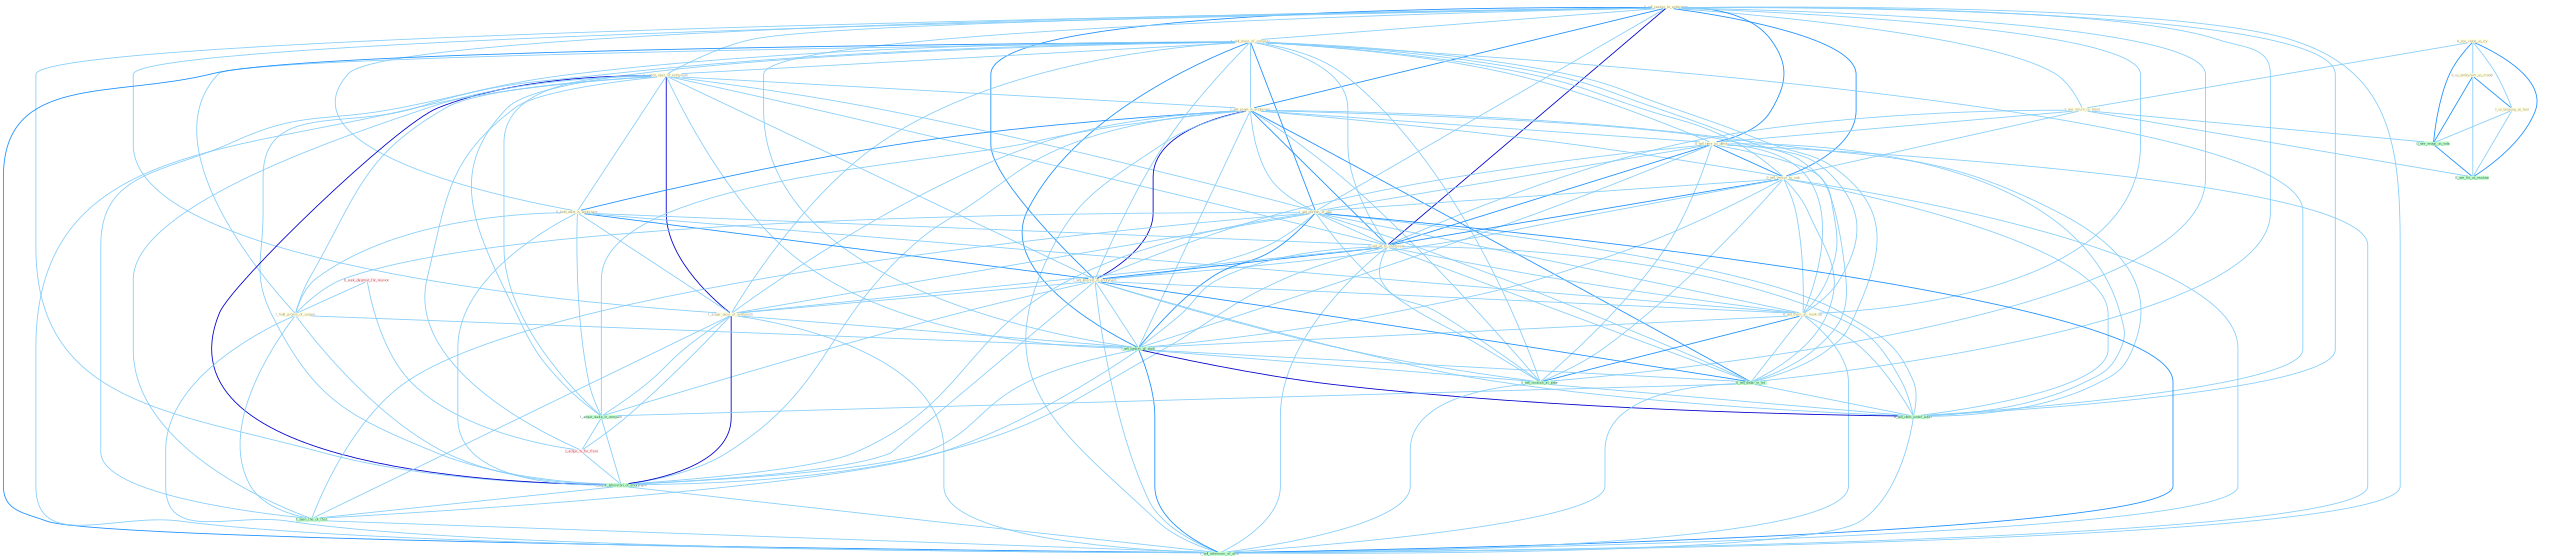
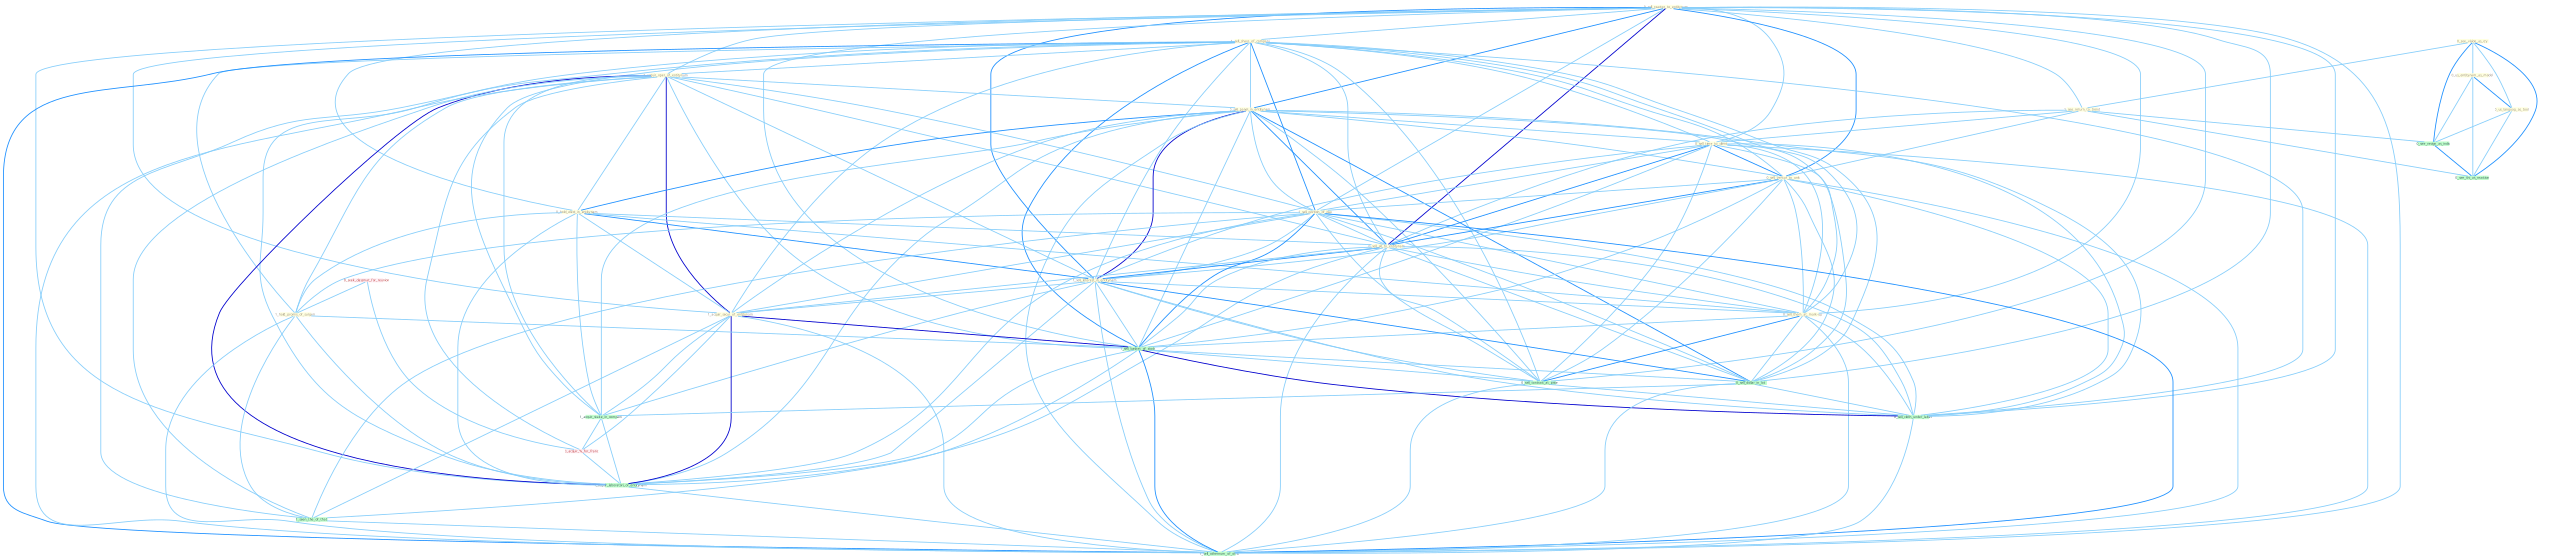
  graph {
    fontname=Ubuntu
    node [color="#ffffe0" fixedsize=true fontcolor="#8b7d6b" fontname=Ubuntu fontsize=4 shape=polygon style=filled]
    edge [color="#87cefa" fontname=Ubuntu w=1]
    "0_sell_reactor_to_entitynam " [height=.06 width=.5]
    "1_sell_share_of_compani " [height=.06 width=.5]
    "0_see_vision_as_cry " [height=.06 width=.5]
    "1_see_return_to_trend " [height=.06 width=.5]
    "1_acquir_oper_of_entitynam " [height=.06 width=.5]
    "0_sell_panel_in_entitynam " [height=.06 width=.5]
    "0_us_entitynam_as_model " [height=.06 width=.5]
    "0_sell_time_to_client " [height=.06 width=.5]
    "0_sell_ventur_to_unit " [height=.06 width=.5]
    "0_hold_elect_in_entitynam " [height=.06 width=.5]
    "0_us_languag_as_tool " [height=.06 width=.5]
    "1_sell_portion_of_issu " [height=.06 width=.5]
    "0_sell_all_to_entitynam " [height=.06 width=.5]
    "1_sell_interest_in_entitynam " [height=.06 width=.5]
    "1_acquir_secur_of_entitynam " [height=.06 width=.5]
    "1_hold_promis_of_surgeri " [height=.06 width=.5]
    "0_sell_them_at_mark-up " [height=.06 width=.5]
    "0_seek_classmat_for_reunion " [color="#fff0f5" fontcolor="#b22222" height=.06 width=.5]
    "0_acquir_%_for_franc " [color="#fff0f5" fontcolor="#b22222" height=.06 width=.5]
    "1_sell_basket_of_stock " [color="#BDFCC9" fontcolor="#2f4f4f" height=.06 width=.5]
    "0_sell_dollar_in_lot " [color="#BDFCC9" fontcolor="#2f4f4f" height=.06 width=.5]
    "0_sell_contract_at_price " [color="#BDFCC9" fontcolor="#2f4f4f" height=.06 width=.5]
    "1_acquir_laboratori_of_entitynam " [color="#BDFCC9" fontcolor="#2f4f4f" height=.06 width=.5]
    "0_sell_cloth_under_label " [color="#BDFCC9" fontcolor="#2f4f4f" height=.06 width=.5]
    "1_sell_othernum_of_offic " [color="#BDFCC9" fontcolor="#2f4f4f" height=.06 width=.5]
    "1_acquir_stake_in_compani " [color="#BDFCC9" fontcolor="#2f4f4f" height=.06 width=.5]
    "1_seen_the_of_that " [color="#BDFCC9" fontcolor="#2f4f4f" height=.06 width=.5]
    "0_see_resign_as_indic " [color="#BDFCC9" fontcolor="#2f4f4f" height=.06 width=.5]
    "0_see_thi_as_reaction " [color="#BDFCC9" fontcolor="#2f4f4f" height=.06 width=.5]
    subgraph sub_1 {
      "0_sell_reactor_to_entitynam "
      "1_sell_share_of_compani "
      "0_see_vision_as_cry "
      "1_see_return_to_trend "
      "1_acquir_oper_of_entitynam "
      "0_sell_panel_in_entitynam "
      "0_us_entitynam_as_model "
      "0_sell_time_to_client "
      "0_sell_ventur_to_unit "
      "0_hold_elect_in_entitynam "
      "0_us_languag_as_tool "
      "1_sell_portion_of_issu "
      "0_sell_all_to_entitynam "
      "1_sell_interest_in_entitynam "
      "1_acquir_secur_of_entitynam "
      "1_hold_promis_of_surgeri "
      "0_sell_them_at_mark-up "
    }
    subgraph sub_2 {
      "0_seek_classmat_for_reunion "
      "0_acquir_%_for_franc "
    }
    "0_sell_reactor_to_entitynam " -- "1_sell_share_of_compani "
    "0_sell_reactor_to_entitynam " -- "1_see_return_to_trend "
    "0_sell_reactor_to_entitynam " -- "1_acquir_oper_of_entitynam "
    "0_sell_reactor_to_entitynam " -- "0_sell_panel_in_entitynam " [color="#1e90ff" w=2]
-   "0_sell_reactor_to_entitynam " -- "0_sell_time_to_client " [color="#1e90ff" w=2]
+   "0_sell_reactor_to_entitynam " -- "0_sell_time_to_client " [w=2]
    "0_sell_reactor_to_entitynam " -- "0_sell_ventur_to_unit " [color="#1e90ff" w=2]
    "0_sell_reactor_to_entitynam " -- "0_hold_elect_in_entitynam "
    "0_sell_reactor_to_entitynam " -- "1_sell_portion_of_issu "
    "0_sell_reactor_to_entitynam " -- "0_sell_all_to_entitynam " [color="#0000cd" w=3]
    "0_sell_reactor_to_entitynam " -- "1_sell_interest_in_entitynam " [color="#1e90ff" w=2]
    "0_sell_reactor_to_entitynam " -- "1_acquir_secur_of_entitynam "
    "0_sell_reactor_to_entitynam " -- "0_sell_them_at_mark-up "
    "0_sell_reactor_to_entitynam " -- "1_sell_basket_of_stock "
    "0_sell_reactor_to_entitynam " -- "0_sell_dollar_in_lot "
    "0_sell_reactor_to_entitynam " -- "0_sell_contract_at_price "
    "0_sell_reactor_to_entitynam " -- "1_acquir_laboratori_of_entitynam "
    "0_sell_reactor_to_entitynam " -- "0_sell_cloth_under_label "
    "0_sell_reactor_to_entitynam " -- "1_sell_othernum_of_offic "
    "1_sell_share_of_compani " -- "1_acquir_oper_of_entitynam "
    "1_sell_share_of_compani " -- "0_sell_panel_in_entitynam "
    "1_sell_share_of_compani " -- "0_sell_time_to_client "
    "1_sell_share_of_compani " -- "0_sell_ventur_to_unit "
    "1_sell_share_of_compani " -- "1_sell_portion_of_issu " [color="#1e90ff" w=2]
    "1_sell_share_of_compani " -- "0_sell_all_to_entitynam "
    "1_sell_share_of_compani " -- "1_sell_interest_in_entitynam "
    "1_sell_share_of_compani " -- "1_acquir_secur_of_entitynam "
    "1_sell_share_of_compani " -- "1_hold_promis_of_surgeri "
    "1_sell_share_of_compani " -- "0_sell_them_at_mark-up "
    "1_sell_share_of_compani " -- "1_sell_basket_of_stock " [color="#1e90ff" w=2]
    "1_sell_share_of_compani " -- "0_sell_dollar_in_lot "
    "1_sell_share_of_compani " -- "0_sell_contract_at_price "
    "1_sell_share_of_compani " -- "1_acquir_laboratori_of_entitynam "
    "1_sell_share_of_compani " -- "0_sell_cloth_under_label "
    "1_sell_share_of_compani " -- "1_sell_othernum_of_offic " [color="#1e90ff" w=2]
    "1_sell_share_of_compani " -- "1_acquir_stake_in_compani "
    "1_sell_share_of_compani " -- "1_seen_the_of_that "
    "0_see_vision_as_cry " -- "1_see_return_to_trend "
    "0_see_vision_as_cry " -- "0_us_entitynam_as_model "
    "0_see_vision_as_cry " -- "0_us_languag_as_tool "
    "0_see_vision_as_cry " -- "0_see_resign_as_indic " [color="#1e90ff" w=2]
    "0_see_vision_as_cry " -- "0_see_thi_as_reaction " [color="#1e90ff" w=2]
    "1_see_return_to_trend " -- "0_sell_time_to_client "
    "1_see_return_to_trend " -- "0_sell_ventur_to_unit "
    "1_see_return_to_trend " -- "0_sell_all_to_entitynam "
    "1_see_return_to_trend " -- "0_see_resign_as_indic "
    "1_see_return_to_trend " -- "0_see_thi_as_reaction "
    "1_acquir_oper_of_entitynam " -- "0_sell_panel_in_entitynam "
    "1_acquir_oper_of_entitynam " -- "0_hold_elect_in_entitynam "
    "1_acquir_oper_of_entitynam " -- "1_sell_portion_of_issu "
    "1_acquir_oper_of_entitynam " -- "0_sell_all_to_entitynam "
    "1_acquir_oper_of_entitynam " -- "1_sell_interest_in_entitynam "
    "1_acquir_oper_of_entitynam " -- "1_acquir_secur_of_entitynam " [color="#0000cd" w=3]
    "1_acquir_oper_of_entitynam " -- "1_hold_promis_of_surgeri "
    "1_acquir_oper_of_entitynam " -- "0_acquir_%_for_franc "
    "1_acquir_oper_of_entitynam " -- "1_sell_basket_of_stock "
    "1_acquir_oper_of_entitynam " -- "1_acquir_laboratori_of_entitynam " [color="#0000cd" w=3]
    "1_acquir_oper_of_entitynam " -- "1_sell_othernum_of_offic "
    "1_acquir_oper_of_entitynam " -- "1_acquir_stake_in_compani "
    "1_acquir_oper_of_entitynam " -- "1_seen_the_of_that "
    "0_sell_panel_in_entitynam " -- "0_sell_time_to_client "
    "0_sell_panel_in_entitynam " -- "0_sell_ventur_to_unit "
    "0_sell_panel_in_entitynam " -- "0_hold_elect_in_entitynam " [color="#1e90ff" w=2]
    "0_sell_panel_in_entitynam " -- "1_sell_portion_of_issu "
    "0_sell_panel_in_entitynam " -- "0_sell_all_to_entitynam " [color="#1e90ff" w=2]
    "0_sell_panel_in_entitynam " -- "1_sell_interest_in_entitynam " [color="#0000cd" w=3]
    "0_sell_panel_in_entitynam " -- "1_acquir_secur_of_entitynam "
    "0_sell_panel_in_entitynam " -- "0_sell_them_at_mark-up "
    "0_sell_panel_in_entitynam " -- "1_sell_basket_of_stock "
    "0_sell_panel_in_entitynam " -- "0_sell_dollar_in_lot " [color="#1e90ff" w=2]
    "0_sell_panel_in_entitynam " -- "0_sell_contract_at_price "
    "0_sell_panel_in_entitynam " -- "1_acquir_laboratori_of_entitynam "
    "0_sell_panel_in_entitynam " -- "0_sell_cloth_under_label "
    "0_sell_panel_in_entitynam " -- "1_sell_othernum_of_offic "
    "0_sell_panel_in_entitynam " -- "1_acquir_stake_in_compani "
    "0_us_entitynam_as_model " -- "0_us_languag_as_tool " [color="#1e90ff" w=2]
-   "0_us_entitynam_as_model " -- "0_see_resign_as_indic " [color="#1e90ff"]
+   "0_us_entitynam_as_model " -- "0_see_resign_as_indic "
    "0_us_entitynam_as_model " -- "0_see_thi_as_reaction "
    "0_sell_time_to_client " -- "0_sell_ventur_to_unit " [color="#1e90ff" w=2]
    "0_sell_time_to_client " -- "1_sell_portion_of_issu "
    "0_sell_time_to_client " -- "0_sell_all_to_entitynam " [color="#1e90ff" w=2]
    "0_sell_time_to_client " -- "1_sell_interest_in_entitynam "
    "0_sell_time_to_client " -- "0_sell_them_at_mark-up "
    "0_sell_time_to_client " -- "1_sell_basket_of_stock "
    "0_sell_time_to_client " -- "0_sell_dollar_in_lot "
    "0_sell_time_to_client " -- "0_sell_contract_at_price "
    "0_sell_time_to_client " -- "0_sell_cloth_under_label "
    "0_sell_time_to_client " -- "1_sell_othernum_of_offic "
    "0_sell_ventur_to_unit " -- "1_sell_portion_of_issu "
    "0_sell_ventur_to_unit " -- "0_sell_all_to_entitynam " [color="#1e90ff" w=2]
    "0_sell_ventur_to_unit " -- "1_sell_interest_in_entitynam "
    "0_sell_ventur_to_unit " -- "0_sell_them_at_mark-up "
    "0_sell_ventur_to_unit " -- "1_sell_basket_of_stock "
    "0_sell_ventur_to_unit " -- "0_sell_dollar_in_lot "
    "0_sell_ventur_to_unit " -- "0_sell_contract_at_price "
    "0_sell_ventur_to_unit " -- "0_sell_cloth_under_label "
    "0_sell_ventur_to_unit " -- "1_sell_othernum_of_offic "
    "0_hold_elect_in_entitynam " -- "0_sell_all_to_entitynam "
    "0_hold_elect_in_entitynam " -- "1_sell_interest_in_entitynam " [color="#1e90ff" w=2]
    "0_hold_elect_in_entitynam " -- "1_acquir_secur_of_entitynam "
    "0_hold_elect_in_entitynam " -- "1_hold_promis_of_surgeri "
    "0_hold_elect_in_entitynam " -- "0_sell_them_at_mark-up "
    "0_hold_elect_in_entitynam " -- "1_acquir_laboratori_of_entitynam "
    "0_hold_elect_in_entitynam " -- "1_acquir_stake_in_compani "
    "0_us_languag_as_tool " -- "0_see_resign_as_indic "
    "0_us_languag_as_tool " -- "0_see_thi_as_reaction "
    "1_sell_portion_of_issu " -- "0_sell_all_to_entitynam "
    "1_sell_portion_of_issu " -- "1_sell_interest_in_entitynam "
    "1_sell_portion_of_issu " -- "1_acquir_secur_of_entitynam "
    "1_sell_portion_of_issu " -- "1_hold_promis_of_surgeri "
    "1_sell_portion_of_issu " -- "0_sell_them_at_mark-up "
    "1_sell_portion_of_issu " -- "1_sell_basket_of_stock " [color="#1e90ff" w=2]
    "1_sell_portion_of_issu " -- "0_sell_dollar_in_lot "
    "1_sell_portion_of_issu " -- "0_sell_contract_at_price "
    "1_sell_portion_of_issu " -- "1_acquir_laboratori_of_entitynam "
    "1_sell_portion_of_issu " -- "0_sell_cloth_under_label "
    "1_sell_portion_of_issu " -- "1_sell_othernum_of_offic " [color="#1e90ff" w=2]
    "1_sell_portion_of_issu " -- "1_seen_the_of_that "
    "0_sell_all_to_entitynam " -- "1_sell_interest_in_entitynam " [color="#1e90ff" w=2]
    "0_sell_all_to_entitynam " -- "1_acquir_secur_of_entitynam "
    "0_sell_all_to_entitynam " -- "0_sell_them_at_mark-up "
    "0_sell_all_to_entitynam " -- "1_sell_basket_of_stock "
    "0_sell_all_to_entitynam " -- "0_sell_dollar_in_lot "
    "0_sell_all_to_entitynam " -- "0_sell_contract_at_price "
    "0_sell_all_to_entitynam " -- "1_acquir_laboratori_of_entitynam "
    "0_sell_all_to_entitynam " -- "0_sell_cloth_under_label "
    "0_sell_all_to_entitynam " -- "1_sell_othernum_of_offic "
    "1_sell_interest_in_entitynam " -- "1_acquir_secur_of_entitynam "
    "1_sell_interest_in_entitynam " -- "0_sell_them_at_mark-up "
    "1_sell_interest_in_entitynam " -- "1_sell_basket_of_stock "
    "1_sell_interest_in_entitynam " -- "0_sell_dollar_in_lot " [color="#1e90ff" w=2]
    "1_sell_interest_in_entitynam " -- "0_sell_contract_at_price "
    "1_sell_interest_in_entitynam " -- "1_acquir_laboratori_of_entitynam "
    "1_sell_interest_in_entitynam " -- "0_sell_cloth_under_label "
    "1_sell_interest_in_entitynam " -- "1_sell_othernum_of_offic "
    "1_sell_interest_in_entitynam " -- "1_acquir_stake_in_compani "
    "1_acquir_secur_of_entitynam " -- "0_acquir_%_for_franc "
-   "1_acquir_secur_of_entitynam " -- "1_sell_basket_of_stock "
+   "1_acquir_secur_of_entitynam " -- "1_sell_basket_of_stock " [color="#0000cd"]
    "1_acquir_secur_of_entitynam " -- "1_acquir_laboratori_of_entitynam " [color="#0000cd" w=3]
    "1_acquir_secur_of_entitynam " -- "1_sell_othernum_of_offic "
    "1_acquir_secur_of_entitynam " -- "1_acquir_stake_in_compani "
    "1_acquir_secur_of_entitynam " -- "1_seen_the_of_that "
    "1_hold_promis_of_surgeri " -- "1_sell_basket_of_stock "
    "1_hold_promis_of_surgeri " -- "1_acquir_laboratori_of_entitynam "
    "1_hold_promis_of_surgeri " -- "1_sell_othernum_of_offic "
    "1_hold_promis_of_surgeri " -- "1_seen_the_of_that "
    "0_sell_them_at_mark-up " -- "1_sell_basket_of_stock "
    "0_sell_them_at_mark-up " -- "0_sell_dollar_in_lot "
    "0_sell_them_at_mark-up " -- "0_sell_contract_at_price " [color="#1e90ff" w=2]
    "0_sell_them_at_mark-up " -- "0_sell_cloth_under_label "
    "0_sell_them_at_mark-up " -- "1_sell_othernum_of_offic "
    "0_seek_classmat_for_reunion " -- "1_hold_promis_of_surgeri "
    "0_seek_classmat_for_reunion " -- "0_acquir_%_for_franc "
    "0_acquir_%_for_franc " -- "1_acquir_laboratori_of_entitynam "
    "1_sell_basket_of_stock " -- "0_sell_dollar_in_lot "
    "1_sell_basket_of_stock " -- "0_sell_contract_at_price "
    "1_sell_basket_of_stock " -- "1_acquir_laboratori_of_entitynam "
    "1_sell_basket_of_stock " -- "0_sell_cloth_under_label " [color="#0000cd"]
    "1_sell_basket_of_stock " -- "1_sell_othernum_of_offic " [color="#1e90ff" w=2]
    "1_sell_basket_of_stock " -- "1_seen_the_of_that "
    "0_sell_dollar_in_lot " -- "0_sell_cloth_under_label "
    "0_sell_dollar_in_lot " -- "1_sell_othernum_of_offic "
    "0_sell_dollar_in_lot " -- "1_acquir_stake_in_compani "
    "0_sell_contract_at_price " -- "0_sell_cloth_under_label "
    "0_sell_contract_at_price " -- "1_sell_othernum_of_offic "
    "1_acquir_laboratori_of_entitynam " -- "1_sell_othernum_of_offic "
-   "1_acquir_laboratori_of_entitynam " -- "1_seen_the_of_that "
    "0_sell_cloth_under_label " -- "1_sell_othernum_of_offic "
    "1_acquir_stake_in_compani " -- "0_acquir_%_for_franc "
    "1_acquir_stake_in_compani " -- "1_acquir_laboratori_of_entitynam "
    "1_seen_the_of_that " -- "1_sell_othernum_of_offic "
    "0_see_resign_as_indic " -- "0_see_thi_as_reaction " [color="#1e90ff" w=2]
  }
